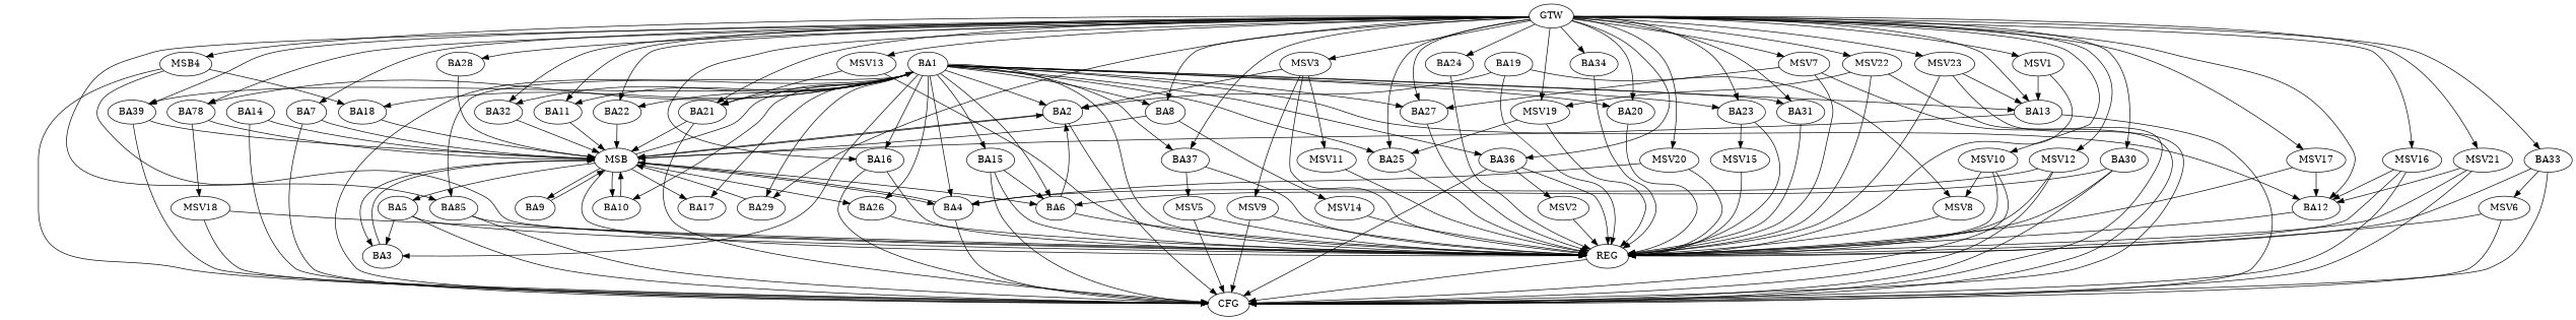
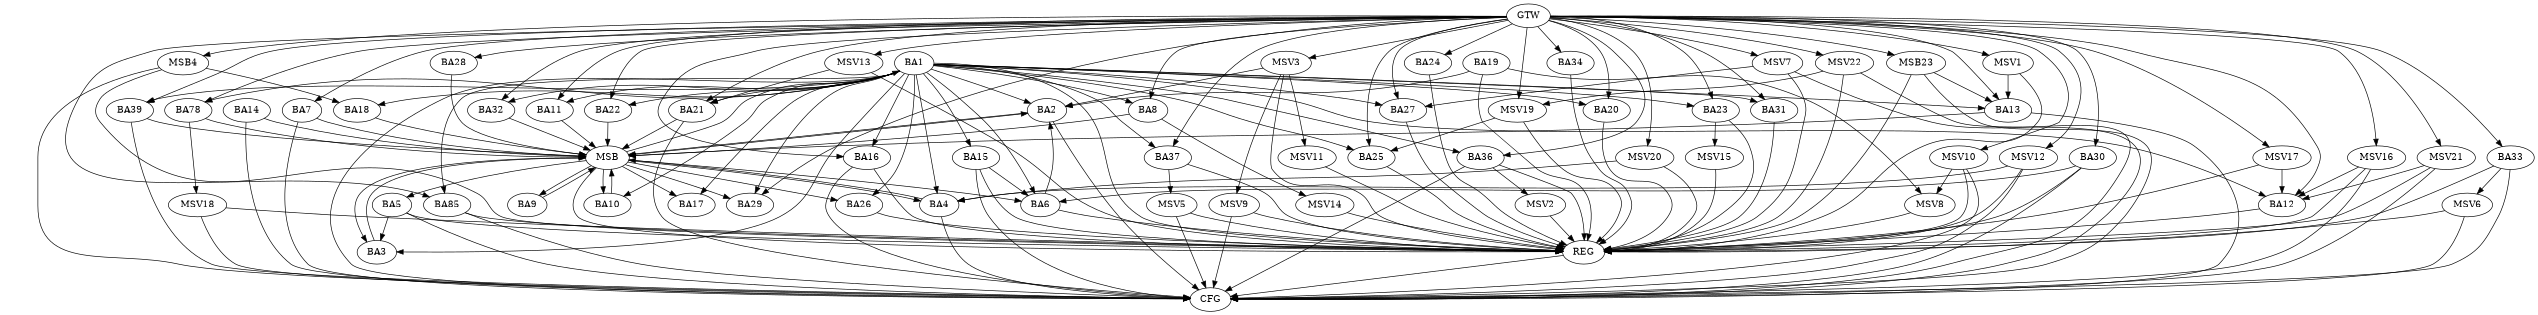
  strict digraph {
    n1 [label=BA1]
    n2 [label=BA2]
    n3 [label=BA3]
    n4 [label=BA4]
    n5 [label=BA6]
    n6 [label=BA8]
    n7 [label=BA10]
    n8 [label=BA11]
    n9 [label=BA12]
    n10 [label=BA13]
    n11 [label=BA15]
    n12 [label=BA16]
    n13 [label=BA17]
    n14 [label=BA18]
    n15 [label=BA20]
    n16 [label=BA21]
    n17 [label=BA22]
    n18 [label=BA23]
    n19 [label=BA25]
    n20 [label=BA26]
    n21 [label=BA27]
    n22 [label=BA29]
    n23 [label=BA31]
    n24 [label=BA32]
    n25 [label=BA85]
    n26 [label=BA36]
    n27 [label=BA37]
    n28 [label=BA78]
    n29 [label=BA39]
    n30 [label=REG]
    n31 [label=CFG]
    n32 [label=MSB]
    n33 [label=MSV14]
    n34 [label=MSV15]
    n35 [label=MSV2]
    n36 [label=MSV5]
    n37 [label=MSV18]
    n38 [label=BA5]
    n39 [label=BA9]
    n40 [label=BA7]
    n41 [label=BA14]
    n42 [label=BA19]
    n43 [label=MSV8]
    n44 [label=BA24]
    n45 [label=BA28]
    n46 [label=BA30]
    n47 [label=BA33]
    n48 [label=MSV6]
    n49 [label=BA34]
    n50 [label=GTW]
    n51 [label=MSV1]
    n52 [label=MSV3]
    n53 [label=MSB4]
    n54 [label=MSV7]
    n55 [label=MSV10]
    n56 [label=MSV12]
    n57 [label=MSV13]
    n58 [label=MSV16]
    n59 [label=MSV17]
    n60 [label=MSV19]
    n61 [label=MSV20]
    n62 [label=MSV21]
    n63 [label=MSV22]
-   n64 [label=MSV23]
+   n64 [label=MSB23]
    n65 [label=MSV9]
    n66 [label=MSV11]
    n1 -> n2
    n1 -> n3
    n1 -> n4
    n1 -> n5
    n1 -> n6
    n1 -> n7
    n1 -> n8
    n1 -> n9
    n1 -> n10
    n1 -> n11
    n1 -> n12
    n1 -> n13
    n1 -> n14
    n1 -> n15
    n1 -> n16
    n1 -> n17
    n1 -> n18
    n1 -> n19
    n1 -> n20
    n1 -> n21
    n1 -> n22
    n1 -> n23
    n1 -> n24
    n1 -> n25
    n1 -> n26
    n1 -> n27
    n1 -> n28
    n1 -> n29
    n1 -> n30
    n1 -> n31
    n2 -> n31
    n2 -> n32
    n3 -> n32
    n4 -> n31
    n4 -> n32
    n5 -> n2
    n5 -> n30
    n6 -> n32
    n6 -> n33
    n7 -> n32
    n8 -> n32
    n9 -> n30
    n10 -> n31
    n10 -> n32
    n11 -> n5
    n11 -> n30
    n11 -> n31
    n12 -> n30
    n12 -> n31
    n14 -> n32
    n15 -> n30
    n16 -> n31
    n16 -> n32
    n17 -> n32
    n18 -> n30
    n18 -> n34
    n19 -> n30
    n20 -> n30
    n21 -> n30
-   n22 -> n32
+   n32 -> n22
    n23 -> n30
    n24 -> n32
    n25 -> n30
    n25 -> n31
    n26 -> n30
    n26 -> n31
    n26 -> n35
    n27 -> n30
    n27 -> n36
    n28 -> n32
    n28 -> n37
    n29 -> n31
    n29 -> n32
    n30 -> n31
    n32 -> n1
    n32 -> n2
    n32 -> n3
    n32 -> n4
    n32 -> n5
    n32 -> n7
    n32 -> n13
    n32 -> n20
    n32 -> n30
    n32 -> n38
    n32 -> n39
    n33 -> n30
    n34 -> n30
    n35 -> n30
    n36 -> n30
    n36 -> n31
    n37 -> n30
    n37 -> n31
    n38 -> n3
    n38 -> n30
    n38 -> n31
    n39 -> n32
    n40 -> n31
    n40 -> n32
    n41 -> n31
    n41 -> n32
    n42 -> n2
    n42 -> n30
    n42 -> n43
    n43 -> n30
    n44 -> n30
    n45 -> n32
    n46 -> n5
    n46 -> n30
    n46 -> n31
    n47 -> n30
    n47 -> n31
    n47 -> n48
    n48 -> n30
    n48 -> n31
    n49 -> n30
    n50 -> n6
    n50 -> n8
    n50 -> n9
    n50 -> n10
    n50 -> n12
    n50 -> n15
    n50 -> n16
    n50 -> n17
    n50 -> n18
    n50 -> n19
    n50 -> n21
    n50 -> n22
    n50 -> n23
    n50 -> n24
    n50 -> n25
    n50 -> n26
    n50 -> n27
    n50 -> n28
    n50 -> n29
    n50 -> n40
    n50 -> n44
    n50 -> n45
    n50 -> n46
    n50 -> n47
    n50 -> n49
    n50 -> n51
    n50 -> n52
    n50 -> n53
    n50 -> n54
    n50 -> n55
    n50 -> n56
    n50 -> n57
    n50 -> n58
    n50 -> n59
    n50 -> n60
    n50 -> n61
    n50 -> n62
    n50 -> n63
    n50 -> n64
    n51 -> n10
    n51 -> n30
    n52 -> n2
    n52 -> n30
    n52 -> n65
    n52 -> n66
    n53 -> n14
    n53 -> n30
    n53 -> n31
    n54 -> n21
    n54 -> n30
    n54 -> n31
    n55 -> n30
    n55 -> n31
    n55 -> n43
    n56 -> n4
    n56 -> n30
    n56 -> n31
    n57 -> n16
    n57 -> n30
    n58 -> n9
    n58 -> n30
    n58 -> n31
    n59 -> n9
    n59 -> n30
    n60 -> n19
    n60 -> n30
    n61 -> n4
    n61 -> n30
    n62 -> n9
    n62 -> n30
    n62 -> n31
    n63 -> n30
    n63 -> n31
    n63 -> n60
    n64 -> n10
    n64 -> n30
    n64 -> n31
    n65 -> n30
    n65 -> n31
    n66 -> n30
  }
